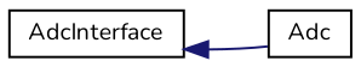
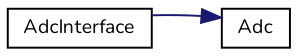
  digraph {
    rankdir=LR
    fontname=Nunito
    node [color=black fillcolor=white fontname=Nunito fontsize=10 shape=record style=filled]
    n1 [height=0.2 label=AdcInterface width=0.4]
    n2 [height=0.2 label=Adc width=0.4]
-   n1 -> n2 [color=midnightblue dir=back fontname=Nunito fontsize=10 labelfontname=Helvetica labelfontsize=10 style=solid]
+   n2 -> n1 [color=midnightblue dir=back fontname=Nunito fontsize=10 labelfontname=Helvetica labelfontsize=10 style=solid]
  }
